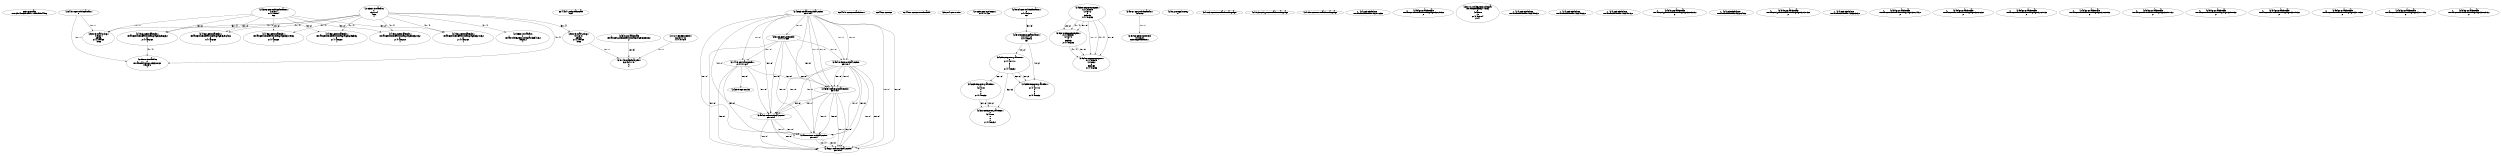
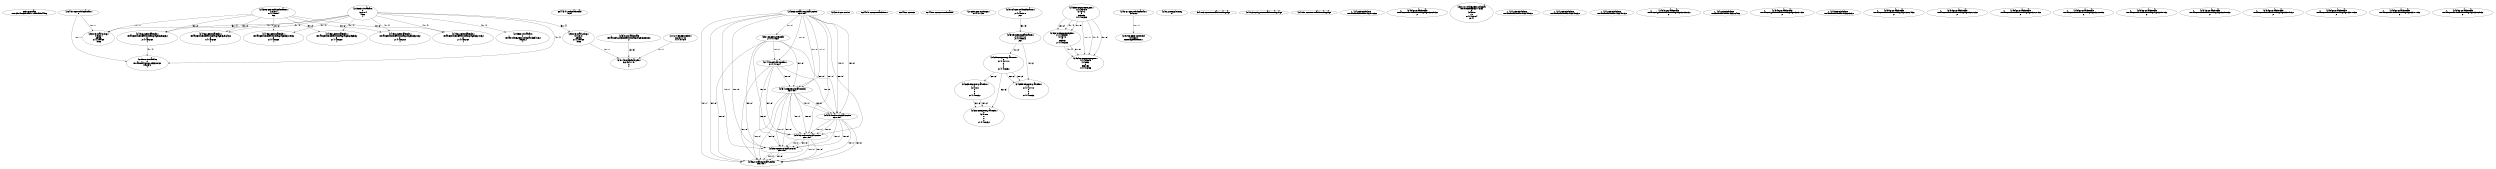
  digraph {
    n1 [label="6850628.main\n00013b0490c8d79ad771da5d99544dc2"]
    n2 [label="4254480.GetModuleHandleW\n0"]
    n3 [label="4250073.LoadStringW\n4194304\n65485\n2147409468\n4096"]
    n4 [label="4215588.VirtualAlloc\n0\nretval_LoadStringW_33330_32\n1052672\n4"]
    n5 [label="4243306.GetModuleFileNameW\n4194304\n2147408904\n522"]
    n6 [label="4247567.GetLocaleInfoW\nretval_GetUserDefaultUILanguage_32966_32\n3\n2147408268\n4"]
    n7 [label="4247567.GetLocaleInfoW\nretval_GetUserDefaultUILanguage_33319_32\n3\n2147408268\n4"]
    n8 [label="4247567.GetLocaleInfoW\nretval_GetUserDefaultUILanguage_33320_32\n3\n2147408268\n4"]
    n9 [label="4247567.GetLocaleInfoW\nretval_GetUserDefaultUILanguage_33278_32\n3\n2147408268\n4"]
    n10 [label="4247567.GetLocaleInfoW\nretval_GetUserDefaultUILanguage_32964_32\n3\n2147408268\n4"]
    n11 [label="4247567.GetLocaleInfoW\nretval_GetUserDefaultUILanguage_32965_32\n3\n2147408268\n4"]
    n12 [label="6844434.SetThreadLocale\n1024"]
    n13 [label="4243965.InitializeCriticalSection\n6917004"]
    n14 [label="4250188.GetSystemInfo\n2147417660"]
    n15 [label="4214413.GetStartupInfoW\n2147417624"]
    n16 [label="4245418.EnterCriticalSection\n6917004"]
    n17 [label="4245454.LeaveCriticalSection\n6917004"]
    n18 [label="4245469.LeaveCriticalSection\n6917004"]
    n19 [label="4245580.EnterCriticalSection\n6917004"]
    n20 [label="4245621.LeaveCriticalSection\n6917004"]
    n21 [label="4243979.GetVersion\n"]
    n22 [label="6844540.GetCommandLineW\n"]
    n23 [label="6844560.GetACP\n"]
    n24 [label="6844580.GetCurrentThreadId\n"]
-   n25 [label="4250204.GetVersion\n"]
    n26 [label="4276690.GetVersionExW\n2147417420"]
    n27 [label="4248064.GetModuleFileNameW\n0\n2147408370\n261"]
    n28 [label="4245785.GetLongPathNameW\n2147407710\n2147406542\n261"]
    n29 [label="4246556.RegQueryValueExW\n0\n2147407710\n0\n0\n0\n2147408232"]
    n30 [label="4246599.RegQueryValueExW\n0\n2147407710\n0\n0\n0\n2147408232"]
    n31 [label="4215383.VirtualAlloc\n0\n1310704\n4096\n4"]
    n32 [label="4250073.LoadStringW\n9441340\n65485\n2147409468\n4096"]
    n33 [label="4215588.VirtualAlloc\n0\nretval_MultiByteToWideChar_33540_32\n1052672\n4"]
    n34 [label="4248145.LoadLibraryExW\n3224341740\n0\n2"]
    n35 [label="4246338.RegOpenKeyExW\n2147483649\n4246772\n0\n983065\n2147408236"]
    n36 [label="4246372.RegOpenKeyExW\n2147483650\n4246772\n0\n983065\n2147408236"]
    n37 [label="4246402.RegOpenKeyExW\n2147483649\n4246832\n0\n983065\n2147408236"]
    n38 [label="4245761.GetModuleHandleW\n4246160"]
    n39 [label="4245758.GetProcAddress\n9441320\nGetLongPathNameW"]
    n40 [label="4246635.RegQueryValueExW\n0\n4247000\n0\n0\n0\n2147408232"]
    n41 [label="4246676.RegQueryValueExW\n0\n4247000\n0\n0\n0\n2147408232"]
    n42 [label="4246722.RegCloseKey\n0"]
    n43 [label="4247883.GetUserDefaultUILanguage\n"]
    n44 [label="4247923.GetSystemDefaultUILanguage\n"]
    n45 [label="4245487.IsValidLocale\nretval_GetSystemDefaultUILanguage_32838_32\n2"]
    n46 [label="4247558.GetUserDefaultUILanguage\n"]
    n47 [label="4247247.FindFirstFileW\n3224341740\n2147407640"]
    n48 [label="4247263.FindClose\nretval_FindFirstFileW_32976_32"]
    n49 [label="4245487.IsValidLocale\nretval_GetUserDefaultUILanguage_32825_32\n2"]
    n50 [label="4250171.MultiByteToWideChar\nretval_GetACP_32773_32\n0\n4243508\n10\n2147403704\n2047"]
    n51 [label="4247263.FindClose\nretval_FindFirstFileW_33495_32"]
    n52 [label="4247263.FindClose\nretval_FindFirstFileW_33496_32"]
    n53 [label="4247263.FindClose\nretval_FindFirstFileW_33497_32"]
    n54 [label="4245487.IsValidLocale\nretval_GetSystemDefaultUILanguage_32836_32\n2"]
    n55 [label="4247263.FindClose\nretval_FindFirstFileW_33264_32"]
    n56 [label="4245487.IsValidLocale\nretval_GetSystemDefaultUILanguage_32837_32\n2"]
    n57 [label="4247963.FindClose\nretval_FindFirstFileW_33265_32"]
    n58 [label="4245487.IsValidLocale\nretval_GetUserDefaultUILanguage_32824_32\n2"]
    n59 [label="4245487.IsValidLocale\nretval_GetUserDefaultUILanguage_32826_32\n2"]
    n60 [label="4245487.IsValidLocale\nretval_GetUserDefaultUILanguage_32827_32\n2"]
    n61 [label="4245487.IsValidLocale\nretval_GetUserDefaultUILanguage_32828_32\n2"]
    n62 [label="4245487.IsValidLocale\nretval_GetUserDefaultUILanguage_32987_32\n2"]
    n63 [label="4245487.IsValidLocale\nretval_GetUserDefaultUILanguage_32988_32\n2"]
    n64 [label="4245487.IsValidLocale\nretval_GetUserDefaultUILanguage_33009_32\n2"]
    n65 [label="4245487.IsValidLocale\nretval_GetUserDefaultUILanguage_33010_32\n2"]
    n66 [label="4245487.IsValidLocale\nretval_GetUserDefaultUILanguage_33011_32\n2"]
    n67 [label="4245487.IsValidLocale\nretval_GetUserDefaultUILanguage_33065_32\n2"]
    n2 -> n3 [label="(0-->1)"]
    n2 -> n4 [label="(0-->1)"]
    n5 -> n3 [label="(1-->1)"]
    n5 -> n6 [label="(0-->2)"]
    n5 -> n7 [label="(0-->2)"]
    n5 -> n8 [label="(0-->2)"]
    n5 -> n9 [label="(0-->2)"]
    n5 -> n10 [label="(0-->2)"]
    n5 -> n11 [label="(0-->2)"]
    n6 -> n4 [label="(4-->4)"]
    n13 -> n14 [label="(0-->0)"]
    n13 -> n15 [label="(0-->0)"]
    n13 -> n16 [label="(1-->1)"]
    n13 -> n16 [label="(0-->0)"]
    n13 -> n17 [label="(1-->1)"]
    n13 -> n17 [label="(0-->0)"]
    n13 -> n18 [label="(1-->1)"]
    n13 -> n18 [label="(0-->0)"]
    n13 -> n19 [label="(1-->1)"]
    n13 -> n19 [label="(0-->0)"]
    n13 -> n20 [label="(1-->1)"]
    n13 -> n20 [label="(0-->0)"]
    n14 -> n15 [label="(0-->0)"]
    n14 -> n16 [label="(0-->0)"]
    n14 -> n17 [label="(0-->0)"]
    n14 -> n18 [label="(0-->0)"]
    n14 -> n19 [label="(0-->0)"]
    n14 -> n20 [label="(0-->0)"]
-   n15 -> n21 [label="(0-->0)"]
+   n15 -> n16 [label="(0-->0)"]
    n15 -> n17 [label="(0-->0)"]
    n15 -> n18 [label="(0-->0)"]
    n15 -> n19 [label="(0-->0)"]
    n15 -> n20 [label="(0-->0)"]
    n16 -> n17 [label="(1-->1)"]
    n16 -> n17 [label="(0-->0)"]
    n16 -> n18 [label="(1-->1)"]
    n16 -> n18 [label="(0-->0)"]
    n16 -> n19 [label="(1-->1)"]
    n16 -> n19 [label="(0-->0)"]
    n16 -> n20 [label="(1-->1)"]
    n16 -> n20 [label="(0-->0)"]
    n17 -> n18 [label="(1-->1)"]
    n17 -> n18 [label="(0-->0)"]
    n17 -> n19 [label="(1-->1)"]
    n17 -> n19 [label="(0-->0)"]
    n17 -> n20 [label="(1-->1)"]
    n17 -> n20 [label="(0-->0)"]
    n18 -> n19 [label="(1-->1)"]
    n18 -> n19 [label="(0-->0)"]
    n18 -> n20 [label="(1-->1)"]
    n18 -> n20 [label="(0-->0)"]
    n19 -> n20 [label="(1-->1)"]
    n19 -> n20 [label="(0-->0)"]
    n27 -> n28 [label="(3-->3)"]
    n28 -> n29 [label="(1-->2)"]
    n28 -> n30 [label="(1-->2)"]
    n29 -> n30 [label="(2-->2)"]
    n29 -> n30 [label="(6-->6)"]
    n29 -> n40 [label="(6-->6)"]
    n29 -> n41 [label="(6-->6)"]
    n31 -> n3 [label="(3-->4)"]
    n31 -> n4 [label="(4-->4)"]
    n31 -> n6 [label="(4-->4)"]
    n31 -> n7 [label="(4-->4)"]
    n31 -> n8 [label="(4-->4)"]
    n31 -> n9 [label="(4-->4)"]
    n31 -> n10 [label="(4-->4)"]
    n31 -> n11 [label="(4-->4)"]
    n31 -> n32 [label="(3-->4)"]
    n31 -> n33 [label="(4-->4)"]
    n32 -> n34 [label="(0-->1)"]
    n35 -> n36 [label="(2-->2)"]
    n35 -> n36 [label="(4-->4)"]
    n35 -> n36 [label="(5-->5)"]
    n35 -> n37 [label="(1-->1)"]
    n35 -> n37 [label="(4-->4)"]
    n35 -> n37 [label="(5-->5)"]
    n36 -> n37 [label="(4-->4)"]
    n36 -> n37 [label="(5-->5)"]
    n38 -> n39 [label="(0-->1)"]
    n40 -> n41 [label="(2-->2)"]
    n40 -> n41 [label="(6-->6)"]
    n45 -> n34 [label="(2-->3)"]
    n47 -> n34 [label="(1-->1)"]
  }
